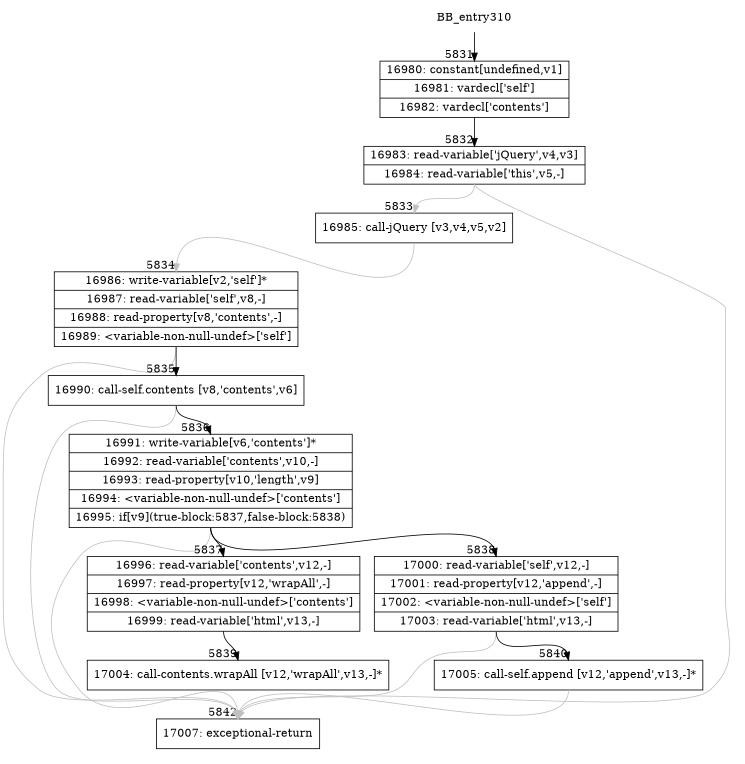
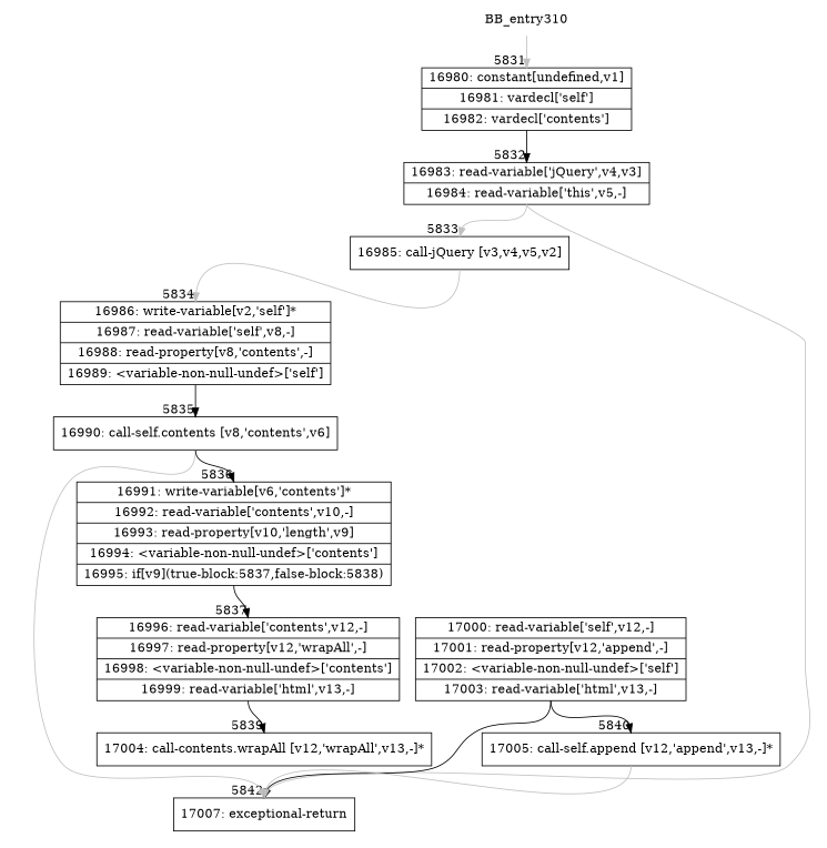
  digraph {
    rankdir=TD
    node [shape=record]
    edge [headport=n tailport=s]
    n1 [label=BB_entry310 shape=none]
    n2 [label="{16980: constant[undefined,v1]|16981: vardecl['self']|16982: vardecl['contents']}"]
    n3 [label="{16983: read-variable['jQuery',v4,v3]|16984: read-variable['this',v5,-]}"]
    n4 [label="{16985: call-jQuery [v3,v4,v5,v2]}"]
    n5 [label="{17007: exceptional-return}"]
    n6 [label="{16986: write-variable[v2,'self']*|16987: read-variable['self',v8,-]|16988: read-property[v8,'contents',-]|16989: \<variable-non-null-undef\>['self']}"]
    n7 [label="{16990: call-self.contents [v8,'contents',v6]}"]
    n8 [label="{16991: write-variable[v6,'contents']*|16992: read-variable['contents',v10,-]|16993: read-property[v10,'length',v9]|16994: \<variable-non-null-undef\>['contents']|16995: if[v9](true-block:5837,false-block:5838)}"]
    n9 [label="{16996: read-variable['contents',v12,-]|16997: read-property[v12,'wrapAll',-]|16998: \<variable-non-null-undef\>['contents']|16999: read-variable['html',v13,-]}"]
    n10 [label="{17000: read-variable['self',v12,-]|17001: read-property[v12,'append',-]|17002: \<variable-non-null-undef\>['self']|17003: read-variable['html',v13,-]}"]
    n11 [label="{17004: call-contents.wrapAll [v12,'wrapAll',v13,-]*}"]
    n12 [label="{17005: call-self.append [v12,'append',v13,-]*}"]
-   n1 -> n2 [headlabel="    5831"]
+   n1 -> n2 [headlabel="    5831" color=gray]
    n2 -> n3 [headlabel="      5832"]
    n3 -> n4 [color=gray headlabel="      5833"]
    n3 -> n5 [color=gray headlabel="      5842"]
    n4 -> n6 [color=gray headlabel="      5834"]
-   n6 -> n5 [color=gray]
    n6 -> n7 [headlabel="      5835"]
    n7 -> n5 [color=gray]
    n7 -> n8 [headlabel="      5836"]
-   n8 -> n5 [color=gray]
    n8 -> n9 [headlabel="      5837"]
-   n8 -> n10 [headlabel="      5838"]
    n9 -> n11 [headlabel="      5839"]
-   n10 -> n5 [color=gray]
+   n10 -> n5 [color=black]
    n10 -> n12 [headlabel="      5840"]
    n12 -> n5 [color=gray]
  }
